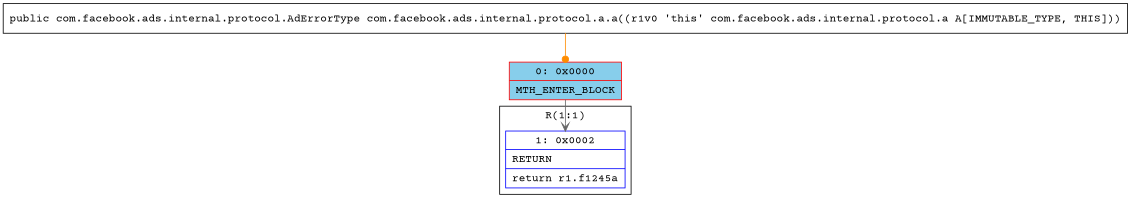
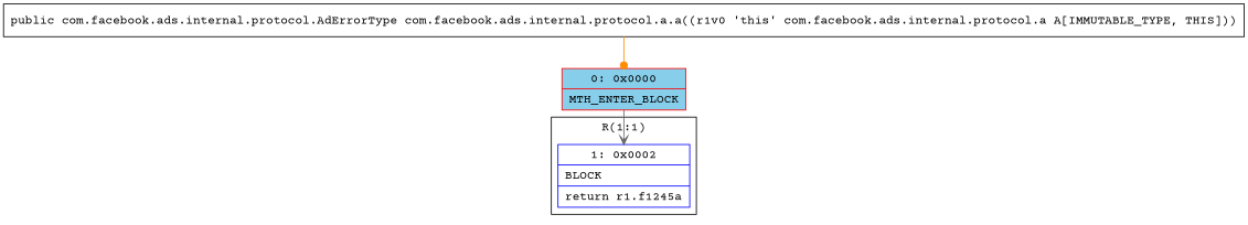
  digraph {
    fontname="Courier Prime"
    node [shape=record style=filled fillcolor=white fontname="Courier Prime"]
    edge [fontname="Courier Prime"]
-   n1 [color=blue label="{1\:\ 0x0002|RETURN\l|return r1.f1245a\l}"]
+   n1 [color=blue label="{1\:\ 0x0002|BLOCK\l|return r1.f1245a\l}"]
    n2 [color=red label="{0\:\ 0x0000|MTH_ENTER_BLOCK\l}" fillcolor=skyblue]
    n3 [label="{public com.facebook.ads.internal.protocol.AdErrorType com.facebook.ads.internal.protocol.a.a((r1v0 'this' com.facebook.ads.internal.protocol.a A[IMMUTABLE_TYPE, THIS])) }"]
    subgraph cluster_1 {
      label="R(1:1)"
      n1
    }
    n2 -> n1 [color=gray40 arrowhead=vee]
    n3 -> n2 [color=darkorange arrowhead=dot]
  }
